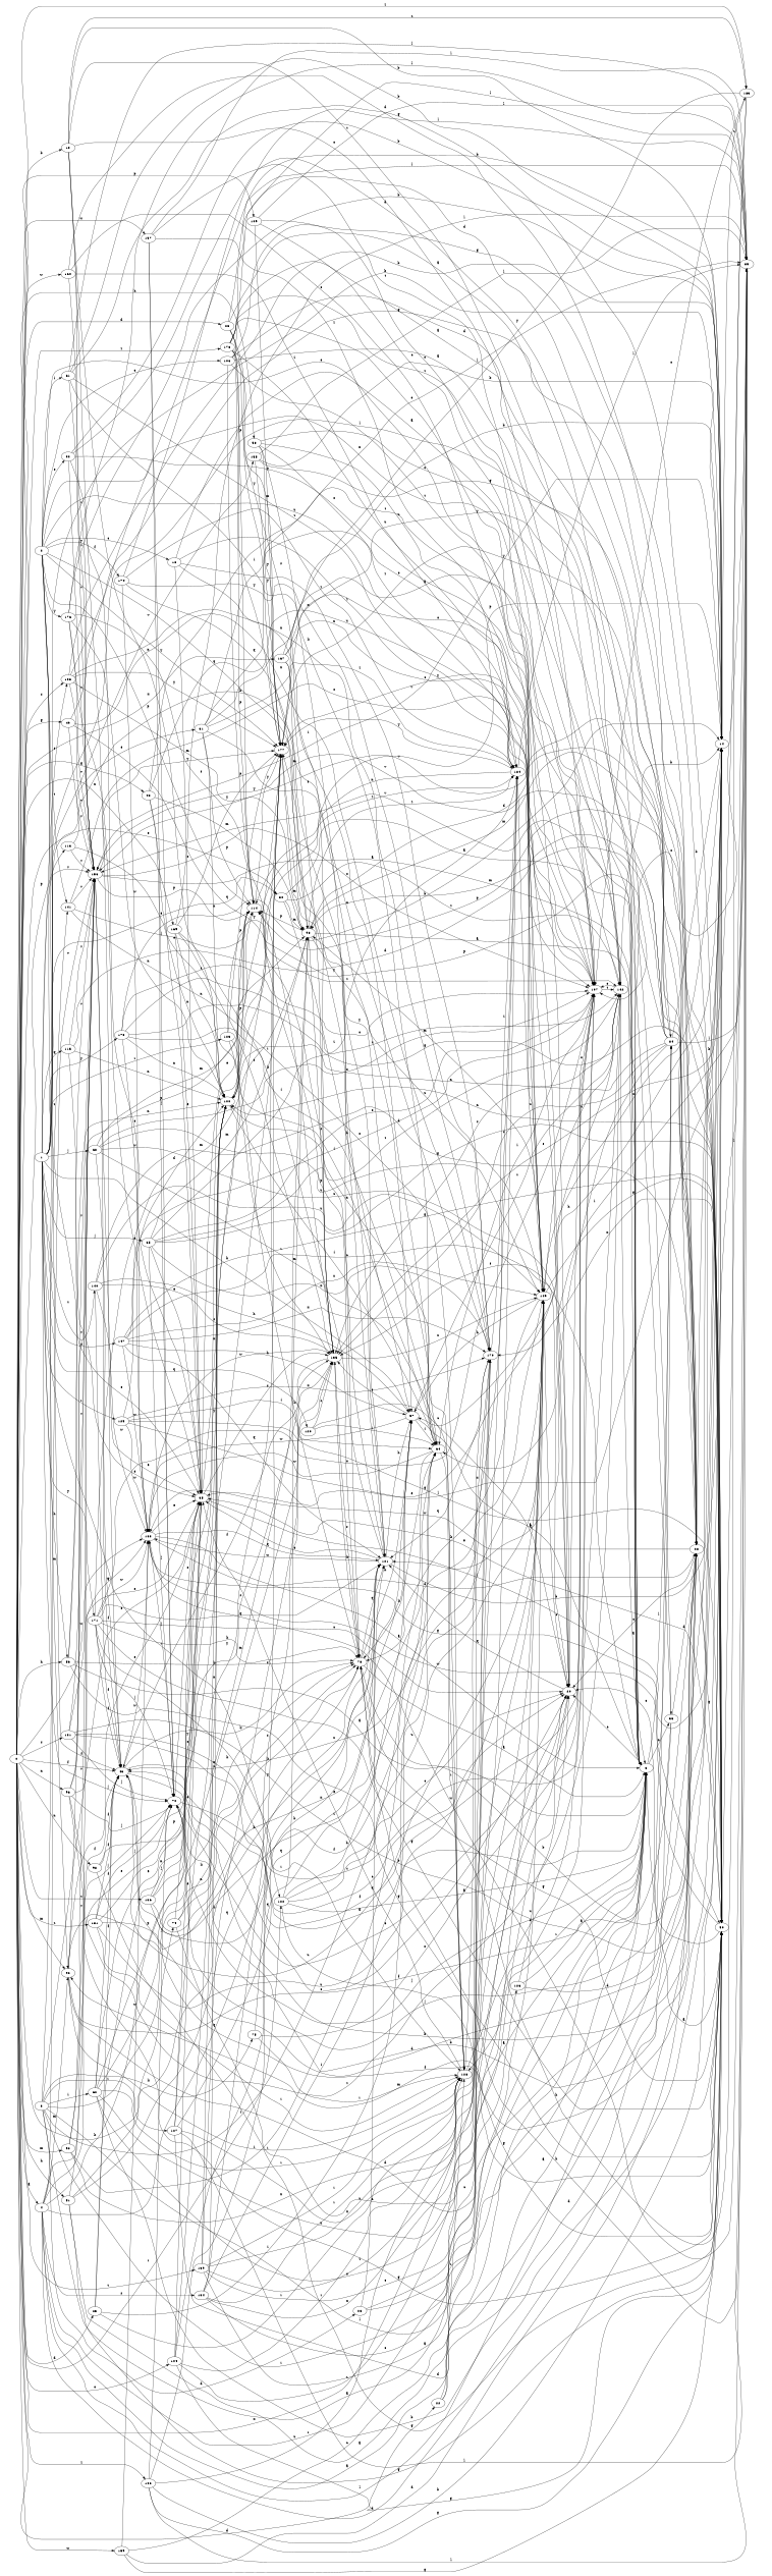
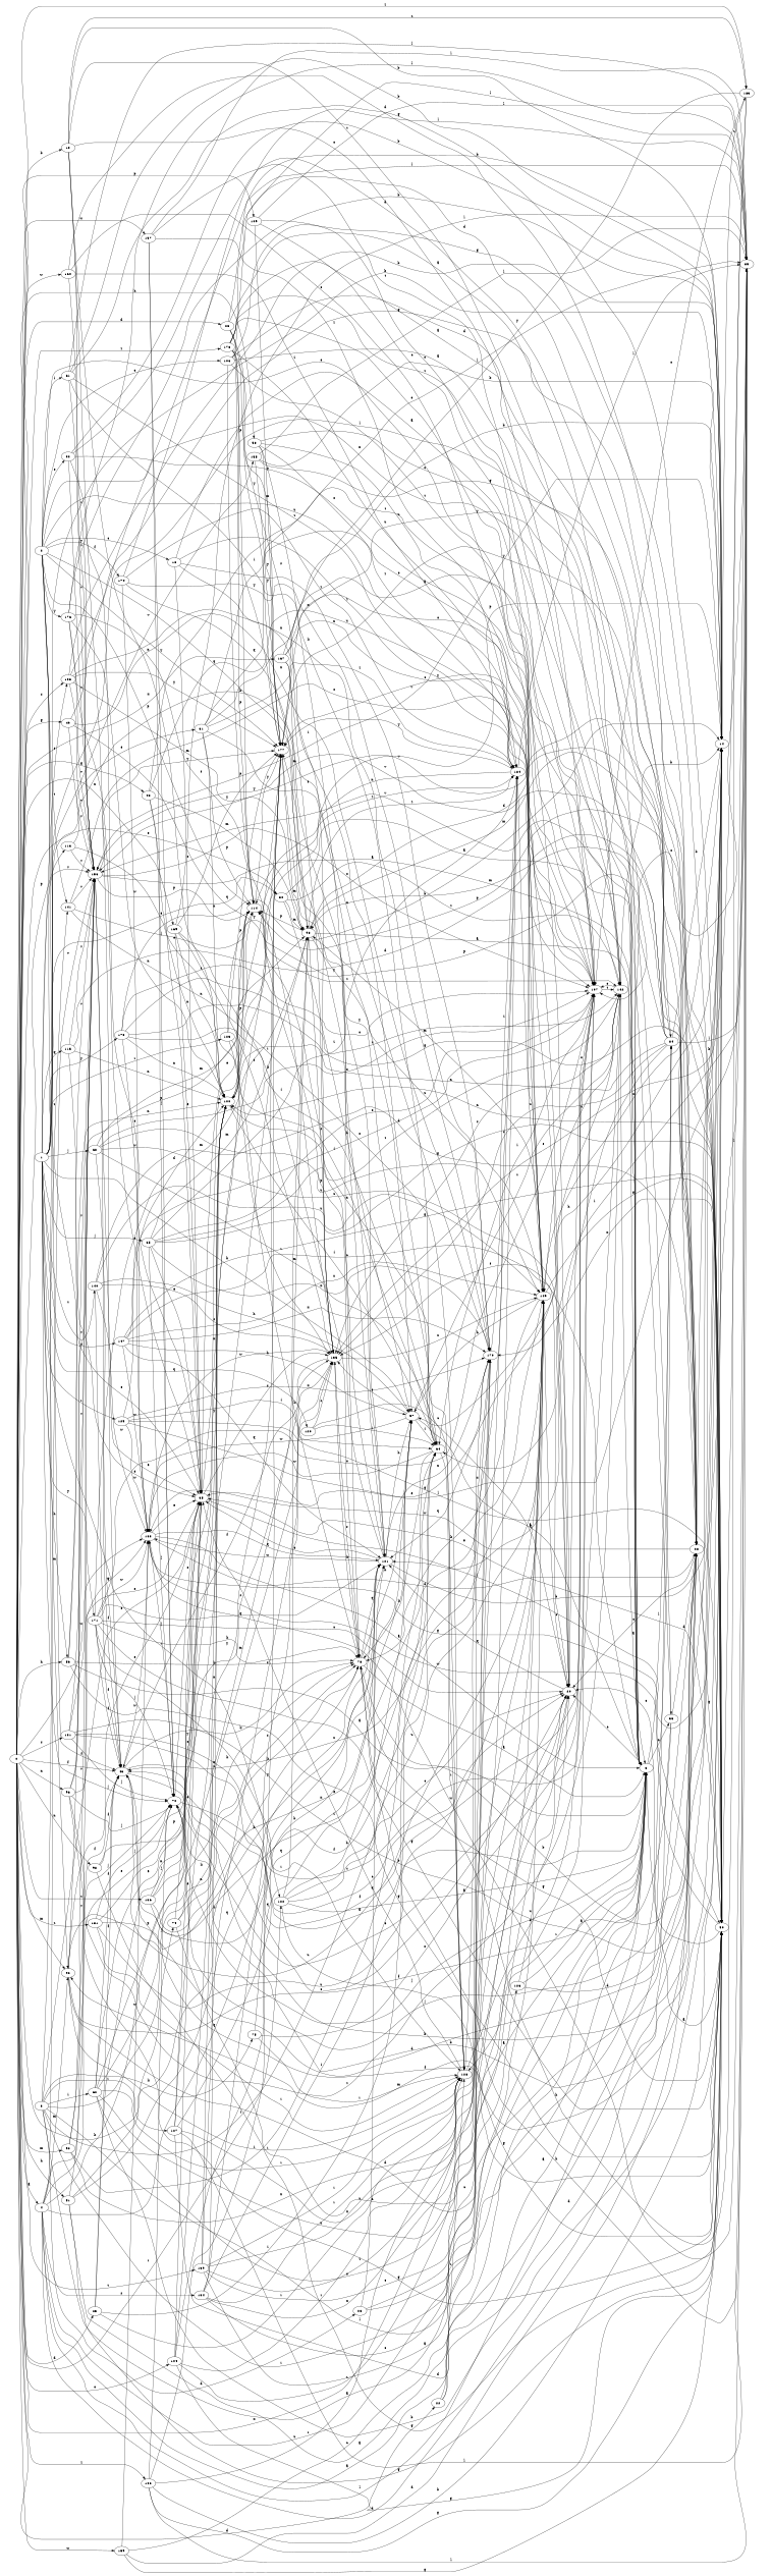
  strict digraph {
    rankdir=LR
    0
    4
    13
    22
    23
    25
    30
    43
    48
    49
    51
    n12 [label=58]
    56
    74
    90
    92
    96
    98
    104
    109
    113
    122
    131
    133
    136
    139
    157
    159
    160
    163
    167
    169
    170
    178
    181
    182
    183
    70
    84
    156
    35
    114
    121
    149
    6
    28
    134
    14
    107
    100
    142
    128
    177
    93
    64
    57
    78
    85
    50
    184
    20
    135
    1
    31
    65
    68
    115
    120
    123
    125
    140
    147
    155
    171
    173
    2
    18
    32
    61
    99
    106
    141
    174
    176
    3
    26
    62
    75
    126
    127
    0 -> 4 [label=a]
    0 -> 13 [label=b]
    0 -> 22 [label=d]
    0 -> 23 [label=d]
    0 -> 25 [label=d]
    0 -> 30 [label=e]
    0 -> 43 [label=f]
    0 -> 48 [label=g]
    0 -> 49 [label=g]
    0 -> 51 [label=h]
    0 -> n12 [label=h]
    0 -> 56 [label=h]
    0 -> 74 [label=k]
    0 -> 90 [label=m]
    0 -> 92 [label=m]
    0 -> 96 [label=n]
    0 -> 98 [label=n]
    0 -> 104 [label=o]
    0 -> 109 [label=p]
    0 -> 113 [label=p]
    0 -> 122 [label=r]
    0 -> 131 [label=s]
    0 -> 133 [label=s]
    0 -> 136 [label=t]
    0 -> 139 [label=t]
    0 -> 157 [label=w]
    0 -> 159 [label=w]
    0 -> 160 [label=w]
    0 -> 163 [label=w]
    0 -> 167 [label=x]
    0 -> 169 [label=x]
    0 -> 170 [label=x]
    0 -> 178 [label=z]
    0 -> 181 [label=z]
    0 -> 182 [label=z]
    0 -> 183 [label=z]
    4 -> 92 [label=m]
    4 -> 70 [label=j]
    4 -> 84 [label=l]
    4 -> 156 [label=v]
    4 -> 35 [label=e]
    4 -> 114 [label=p]
    4 -> 121 [label=q]
    4 -> 149 [label=u]
    4 -> 6 [label=a]
    4 -> 28 [label=d]
    4 -> 134 [label=s]
    13 -> 43 [label=f]
    13 -> 183 [label=z]
    13 -> 156 [label=v]
    13 -> 14 [label=b]
    13 -> 107 [label=o]
    13 -> 100 [label=n]
    13 -> 142 [label=t]
    22 -> 6 [label=a]
    22 -> 28 [label=d]
    22 -> 128 [label=r]
    23 -> 114 [label=p]
    23 -> 6 [label=a]
    23 -> 14 [label=b]
    23 -> 177 [label=y]
    23 -> 93 [label=m]
    25 -> 43 [label=f]
    25 -> 100 [label=n]
    25 -> 128 [label=r]
    25 -> 64 [label=i]
    30 -> 6 [label=a]
    30 -> 142 [label=t]
    30 -> 93 [label=m]
    30 -> 57 [label=h]
    43 -> 163 [label=w]
    43 -> 149 [label=u]
    43 -> 28 [label=d]
    43 -> 14 [label=b]
    43 -> 78 [label=k]
    48 -> 70 [label=j]
    48 -> 149 [label=u]
    48 -> 100 [label=n]
    48 -> 142 [label=t]
    48 -> 93 [label=m]
    49 -> 170 [label=x]
    49 -> 156 [label=v]
    49 -> 121 [label=q]
    49 -> 85 [label=l]
    51 -> 156 [label=v]
    51 -> 121 [label=q]
    51 -> 6 [label=a]
    51 -> 78 [label=k]
    51 -> 50 [label=g]
    n12 -> 149 [label=u]
    n12 -> 107 [label=o]
    n12 -> 177 [label=y]
    n12 -> 78 [label=k]
    n12 -> 184 [label=z]
    56 -> 156 [label=v]
    56 -> 6 [label=a]
    56 -> 100 [label=n]
    56 -> 78 [label=k]
    56 -> 50 [label=g]
    74 -> 35 [label=e]
    74 -> 93 [label=m]
    74 -> 78 [label=k]
    74 -> 20 [label=c]
    90 -> 43 [label=f]
    90 -> 170 [label=x]
    90 -> 156 [label=v]
    90 -> 64 [label=i]
    92 -> 156 [label=v]
    92 -> 35 [label=e]
    92 -> 149 [label=u]
    92 -> 28 [label=d]
    92 -> 128 [label=r]
    92 -> 20 [label=c]
    96 -> 163 [label=w]
    96 -> 70 [label=j]
    96 -> 156 [label=v]
    96 -> 114 [label=p]
    96 -> 142 [label=t]
    96 -> 50 [label=g]
    98 -> 43 [label=f]
    98 -> 177 [label=y]
    98 -> 50 [label=g]
    104 -> 35 [label=e]
    104 -> 121 [label=q]
    104 -> 100 [label=n]
    104 -> 128 [label=r]
    104 -> 50 [label=g]
    104 -> 184 [label=z]
    109 -> 107 [label=o]
    109 -> 177 [label=y]
    109 -> 85 [label=l]
    109 -> 20 [label=c]
    113 -> 156 [label=v]
    113 -> 57 [label=h]
    113 -> 135 [label=s]
    122 -> 149 [label=u]
    122 -> 6 [label=a]
    122 -> 93 [label=m]
    122 -> 57 [label=h]
    122 -> 50 [label=g]
    122 -> 20 [label=c]
    131 -> 70 [label=j]
    131 -> 156 [label=v]
    131 -> 35 [label=e]
    131 -> 6 [label=a]
    131 -> 14 [label=b]
    131 -> 142 [label=t]
    133 -> 170 [label=x]
    133 -> 156 [label=v]
    133 -> 14 [label=b]
    133 -> 177 [label=y]
    133 -> 93 [label=m]
    133 -> 50 [label=g]
    136 -> 170 [label=x]
    136 -> 70 [label=j]
    136 -> 177 [label=y]
    136 -> 184 [label=z]
    136 -> 135 [label=s]
    139 -> 170 [label=x]
    139 -> 6 [label=a]
    139 -> 100 [label=n]
    139 -> 128 [label=r]
    139 -> 184 [label=z]
    139 -> 20 [label=c]
    139 -> 135 [label=s]
    157 -> 70 [label=j]
    157 -> 35 [label=e]
    157 -> 142 [label=t]
    157 -> 85 [label=l]
    157 -> 184 [label=z]
    159 -> 163 [label=w]
    159 -> 28 [label=d]
    159 -> 50 [label=g]
    159 -> 20 [label=c]
    160 -> 156 [label=v]
    160 -> 28 [label=d]
    160 -> 184 [label=z]
    160 -> 20 [label=c]
    163 -> 70 [label=j]
    163 -> 35 [label=e]
    163 -> 121 [label=q]
    163 -> 6 [label=a]
    163 -> 28 [label=d]
    163 -> 50 [label=g]
    167 -> 14 [label=b]
    167 -> 107 [label=o]
    167 -> 93 [label=m]
    167 -> 20 [label=c]
    167 -> 135 [label=s]
    169 -> 35 [label=e]
    169 -> 100 [label=n]
    169 -> 177 [label=y]
    169 -> 78 [label=k]
    169 -> 85 [label=l]
    169 -> 135 [label=s]
    170 -> 121 [label=q]
    170 -> 184 [label=z]
    178 -> 114 [label=p]
    178 -> 149 [label=u]
    178 -> 6 [label=a]
    178 -> 28 [label=d]
    178 -> 107 [label=o]
    178 -> 142 [label=t]
    178 -> 177 [label=y]
    178 -> 135 [label=s]
-   181 -> 43 [label=f]
    181 -> 70 [label=j]
    181 -> 114 [label=p]
    181 -> 149 [label=u]
    181 -> 128 [label=r]
    181 -> 57 [label=h]
    182 -> 70 [label=j]
    182 -> 121 [label=q]
    182 -> 14 [label=b]
    182 -> 128 [label=r]
    182 -> 85 [label=l]
    182 -> 50 [label=g]
    183 -> 107 [label=o]
    183 -> 177 [label=y]
    183 -> 78 [label=k]
    183 -> 135 [label=s]
    70 -> 35 [label=e]
    70 -> 14 [label=b]
    70 -> 107 [label=o]
    70 -> 20 [label=c]
    84 -> 156 [label=v]
    84 -> 114 [label=p]
    84 -> 121 [label=q]
    84 -> 14 [label=b]
    84 -> 100 [label=n]
    84 -> 177 [label=y]
    84 -> 93 [label=m]
    84 -> 85 [label=l]
    84 -> 135 [label=s]
    156 -> 43 [label=f]
    156 -> 163 [label=w]
    156 -> 114 [label=p]
    156 -> 6 [label=a]
    156 -> 107 [label=o]
    156 -> 177 [label=y]
    35 -> 100 [label=n]
    35 -> 85 [label=l]
    35 -> 135 [label=s]
    114 -> 35 [label=e]
    114 -> 177 [label=y]
    121 -> 163 [label=w]
+   121 -> 170 [label=x]
    121 -> 35 [label=e]
    121 -> 114 [label=p]
    121 -> 14 [label=b]
    121 -> 177 [label=y]
    121 -> 57 [label=h]
    149 -> 43 [label=f]
    149 -> 93 [label=m]
    149 -> 57 [label=h]
    149 -> 78 [label=k]
    149 -> 50 [label=g]
    149 -> 20 [label=c]
    6 -> 70 [label=j]
    6 -> 84 [label=l]
    6 -> 128 [label=r]
    6 -> 20 [label=c]
    6 -> 135 [label=s]
    6 -> 99 [label=n]
    28 -> 163 [label=w]
    28 -> 156 [label=v]
    28 -> 114 [label=p]
    28 -> 14 [label=b]
    28 -> 93 [label=m]
    28 -> 50 [label=g]
    28 -> 20 [label=c]
    134 -> 170 [label=x]
    134 -> 100 [label=n]
    134 -> 128 [label=r]
    134 -> 64 [label=i]
    134 -> 20 [label=c]
    134 -> 135 [label=s]
    14 -> 92 [label=m]
    14 -> 183 [label=z]
    14 -> 156 [label=v]
    14 -> 114 [label=p]
    14 -> 149 [label=u]
    14 -> 57 [label=h]
    107 -> 43 [label=f]
    107 -> 142 [label=t]
    107 -> 177 [label=y]
    107 -> 64 [label=i]
    100 -> 114 [label=p]
    100 -> 177 [label=y]
    100 -> 64 [label=i]
    100 -> 184 [label=z]
    142 -> 35 [label=e]
    142 -> 149 [label=u]
    142 -> 6 [label=a]
    142 -> 14 [label=b]
    142 -> 107 [label=o]
    142 -> 135 [label=s]
    128 -> 170 [label=x]
    128 -> 35 [label=e]
    128 -> 107 [label=o]
    128 -> 100 [label=n]
    177 -> 93 [label=m]
    93 -> 114 [label=p]
    93 -> 149 [label=u]
    93 -> 6 [label=a]
    93 -> 28 [label=d]
    93 -> 184 [label=z]
    93 -> 135 [label=s]
    64 -> 163 [label=w]
    64 -> 128 [label=r]
    64 -> 177 [label=y]
    64 -> 78 [label=k]
    57 -> 163 [label=w]
    57 -> 6 [label=a]
    57 -> 142 [label=t]
    57 -> 64 [label=i]
    57 -> 135 [label=s]
    78 -> 121 [label=q]
    78 -> 6 [label=a]
    78 -> 14 [label=b]
    78 -> 57 [label=h]
    78 -> 50 [label=g]
    78 -> 135 [label=s]
    85 -> 163 [label=w]
    85 -> 107 [label=o]
    85 -> 64 [label=i]
    85 -> 78 [label=k]
    50 -> 43 [label=f]
    50 -> 163 [label=w]
    50 -> 170 [label=x]
    50 -> 35 [label=e]
    50 -> 6 [label=a]
    50 -> 100 [label=n]
    50 -> 177 [label=y]
    50 -> 85 [label=l]
    50 -> 20 [label=c]
    184 -> 149 [label=u]
    184 -> 100 [label=n]
    184 -> 177 [label=y]
    184 -> 85 [label=l]
    20 -> 121 [label=q]
    20 -> 107 [label=o]
    135 -> 43 [label=f]
    135 -> 163 [label=w]
    135 -> 149 [label=u]
    135 -> 78 [label=k]
    1 -> 30 [label=e]
    1 -> 56 [label=h]
    1 -> 122 [label=r]
    1 -> 133 [label=s]
    1 -> 70 [label=j]
    1 -> 84 [label=l]
    1 -> 156 [label=v]
    1 -> 14 [label=b]
    1 -> 57 [label=h]
    1 -> 31 [label=e]
    1 -> 65 [label=j]
    1 -> 68 [label=j]
    1 -> 115 [label=q]
    1 -> 120 [label=q]
    1 -> 123 [label=r]
    1 -> 125 [label=r]
    1 -> 140 [label=t]
    1 -> 147 [label=u]
    1 -> 155 [label=v]
    1 -> 171 [label=y]
    1 -> 173 [label=y]
    31 -> 170 [label=x]
    31 -> 114 [label=p]
    31 -> 6 [label=a]
    31 -> 107 [label=o]
    31 -> 100 [label=n]
    31 -> 85 [label=l]
    31 -> 184 [label=z]
    65 -> 170 [label=x]
    65 -> 70 [label=j]
    65 -> 35 [label=e]
    65 -> 107 [label=o]
    65 -> 142 [label=t]
    65 -> 93 [label=m]
    65 -> 50 [label=g]
    65 -> 184 [label=z]
    68 -> 43 [label=f]
    68 -> 149 [label=u]
    68 -> 107 [label=o]
    68 -> 128 [label=r]
    68 -> 93 [label=m]
    68 -> 20 [label=c]
    115 -> 156 [label=v]
    115 -> 35 [label=e]
    115 -> 28 [label=d]
    115 -> 100 [label=n]
    120 -> 64 [label=i]
    120 -> 20 [label=c]
    120 -> 135 [label=s]
    123 -> 114 [label=p]
    123 -> 177 [label=y]
    123 -> 64 [label=i]
    123 -> 78 [label=k]
    125 -> 163 [label=w]
    125 -> 170 [label=x]
    125 -> 100 [label=d]
    125 -> 64 [label=i]
    125 -> 85 [label=l]
    125 -> 50 [label=g]
    140 -> 43 [label=f]
    140 -> 35 [label=e]
    140 -> 149 [label=u]
    140 -> 28 [label=d]
    140 -> 57 [label=h]
    140 -> 135 [label=s]
    147 -> 163 [label=w]
    147 -> 170 [label=x]
    147 -> 121 [label=q]
    147 -> 149 [label=u]
    147 -> 107 [label=o]
    147 -> 57 [label=h]
    147 -> 50 [label=g]
    147 -> 20 [label=c]
    155 -> 14 [label=b]
    155 -> 177 [label=y]
    155 -> 85 [label=l]
    155 -> 50 [label=g]
    171 -> 43 [label=f]
    171 -> 163 [label=w]
    171 -> 70 [label=j]
    171 -> 121 [label=q]
    171 -> 107 [label=o]
    171 -> 128 [label=r]
    171 -> 93 [label=m]
    171 -> 78 [label=k]
    171 -> 50 [label=g]
    171 -> 20 [label=c]
    173 -> 163 [label=w]
    173 -> 14 [label=b]
    173 -> 107 [label=o]
    173 -> 100 [label=n]
    173 -> 142 [label=t]
    173 -> 64 [label=i]
    173 -> 50 [label=g]
    2 -> 43 [label=f]
    2 -> 92 [label=m]
    2 -> 35 [label=e]
    2 -> 114 [label=p]
    2 -> 121 [label=q]
    2 -> 149 [label=u]
    2 -> 107 [label=o]
    2 -> 177 [label=y]
    2 -> 18 [label=c]
    2 -> 32 [label=e]
    2 -> 61 [label=i]
    2 -> 99 [label=n]
    2 -> 106 [label=o]
    2 -> 141 [label=t]
    2 -> 174 [label=y]
    2 -> 176 [label=y]
    18 -> 170 [label=x]
    18 -> 35 [label=e]
    18 -> 6 [label=a]
    18 -> 64 [label=i]
    18 -> 184 [label=z]
    32 -> 156 [label=v]
    32 -> 35 [label=e]
    32 -> 28 [label=d]
    32 -> 14 [label=b]
    32 -> 107 [label=o]
    61 -> 156 [label=v]
    61 -> 14 [label=b]
    61 -> 64 [label=i]
    61 -> 85 [label=l]
    61 -> 50 [label=g]
    61 -> 184 [label=z]
    99 -> 43 [label=f]
    99 -> 70 [label=j]
    99 -> 156 [label=v]
    99 -> 28 [label=d]
    106 -> 114 [label=p]
    106 -> 6 [label=a]
    106 -> 28 [label=d]
    106 -> 142 [label=t]
    106 -> 85 [label=l]
    106 -> 50 [label=g]
    141 -> 156 [label=v]
    141 -> 107 [label=o]
    141 -> 142 [label=t]
    141 -> 128 [label=r]
    174 -> 163 [label=w]
    174 -> 170 [label=x]
    174 -> 121 [label=q]
    174 -> 85 [label=l]
    174 -> 184 [label=z]
    176 -> 156 [label=v]
    176 -> 35 [label=e]
    176 -> 14 [label=b]
    176 -> 100 [label=n]
    176 -> 85 [label=l]
    176 -> 135 [label=s]
    3 -> 84 [label=l]
    3 -> 35 [label=e]
    3 -> 6 [label=a]
    3 -> 64 [label=i]
    3 -> 78 [label=k]
    3 -> 141 [label=t]
    3 -> 26 [label=d]
    3 -> 62 [label=i]
    3 -> 75 [label=k]
    3 -> 126 [label=r]
    3 -> 127 [label=r]
    26 -> 121 [label=q]
    26 -> 6 [label=a]
    26 -> 20 [label=c]
    62 -> 43 [label=f]
    62 -> 35 [label=e]
    62 -> 149 [label=u]
    62 -> 14 [label=b]
    62 -> 107 [label=o]
    62 -> 128 [label=r]
    62 -> 78 [label=k]
    62 -> 135 [label=s]
    75 -> 107 [label=o]
    75 -> 128 [label=r]
    75 -> 177 [label=y]
    126 -> 149 [label=u]
    126 -> 6 [label=a]
    126 -> 28 [label=d]
    127 -> 35 [label=e]
    127 -> 149 [label=u]
    127 -> 28 [label=d]
    127 -> 177 [label=y]
    127 -> 57 [label=h]
    127 -> 85 [label=l]
  }
